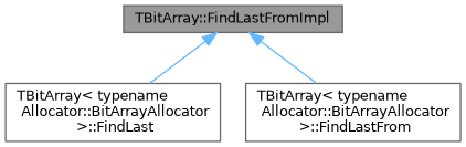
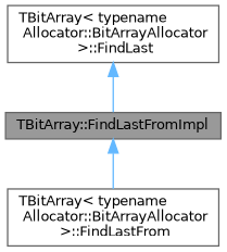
  digraph {
    rankdir=TB
    node [color=grey40 fillcolor=white fontname=Helvetica fontsize=10 shape=box style=filled]
    edge [color=steelblue1 dir=back fontname=Helvetica fontsize=10 labelfontname=Helvetica labelfontsize=10 style=solid]
    n1 [color=gray40 fillcolor=grey60 fontcolor=black height=0.2 label="TBitArray::FindLastFromImpl" width=0.4]
    n2 [height=0.2 label="TBitArray\< typename\l Allocator::BitArrayAllocator\l \>::FindLast" width=0.4]
    n3 [height=0.2 label="TBitArray\< typename\l Allocator::BitArrayAllocator\l \>::FindLastFrom" width=0.4]
-   n1 -> n2
+   n2 -> n1
    n1 -> n3
  }
